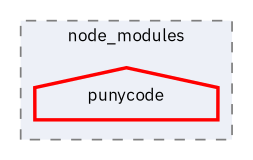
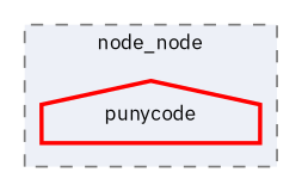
  digraph {
    compound=true
    rankdir=LR
    fontname="IBM Plex Sans"
    n1 [color=red fillcolor="#edf0f7" fontname="IBM Plex Sans" fontsize=10 height=0.2 label=punycode shape=house style="filled,bold" width=0.4]
    subgraph cluster_1 {
      bgcolor="#edf0f7"
      fontsize=10
-     label=node_modules
+     label=node_node
      pencolor=grey50
      style="filled,dashed"
      n1
    }
  }
